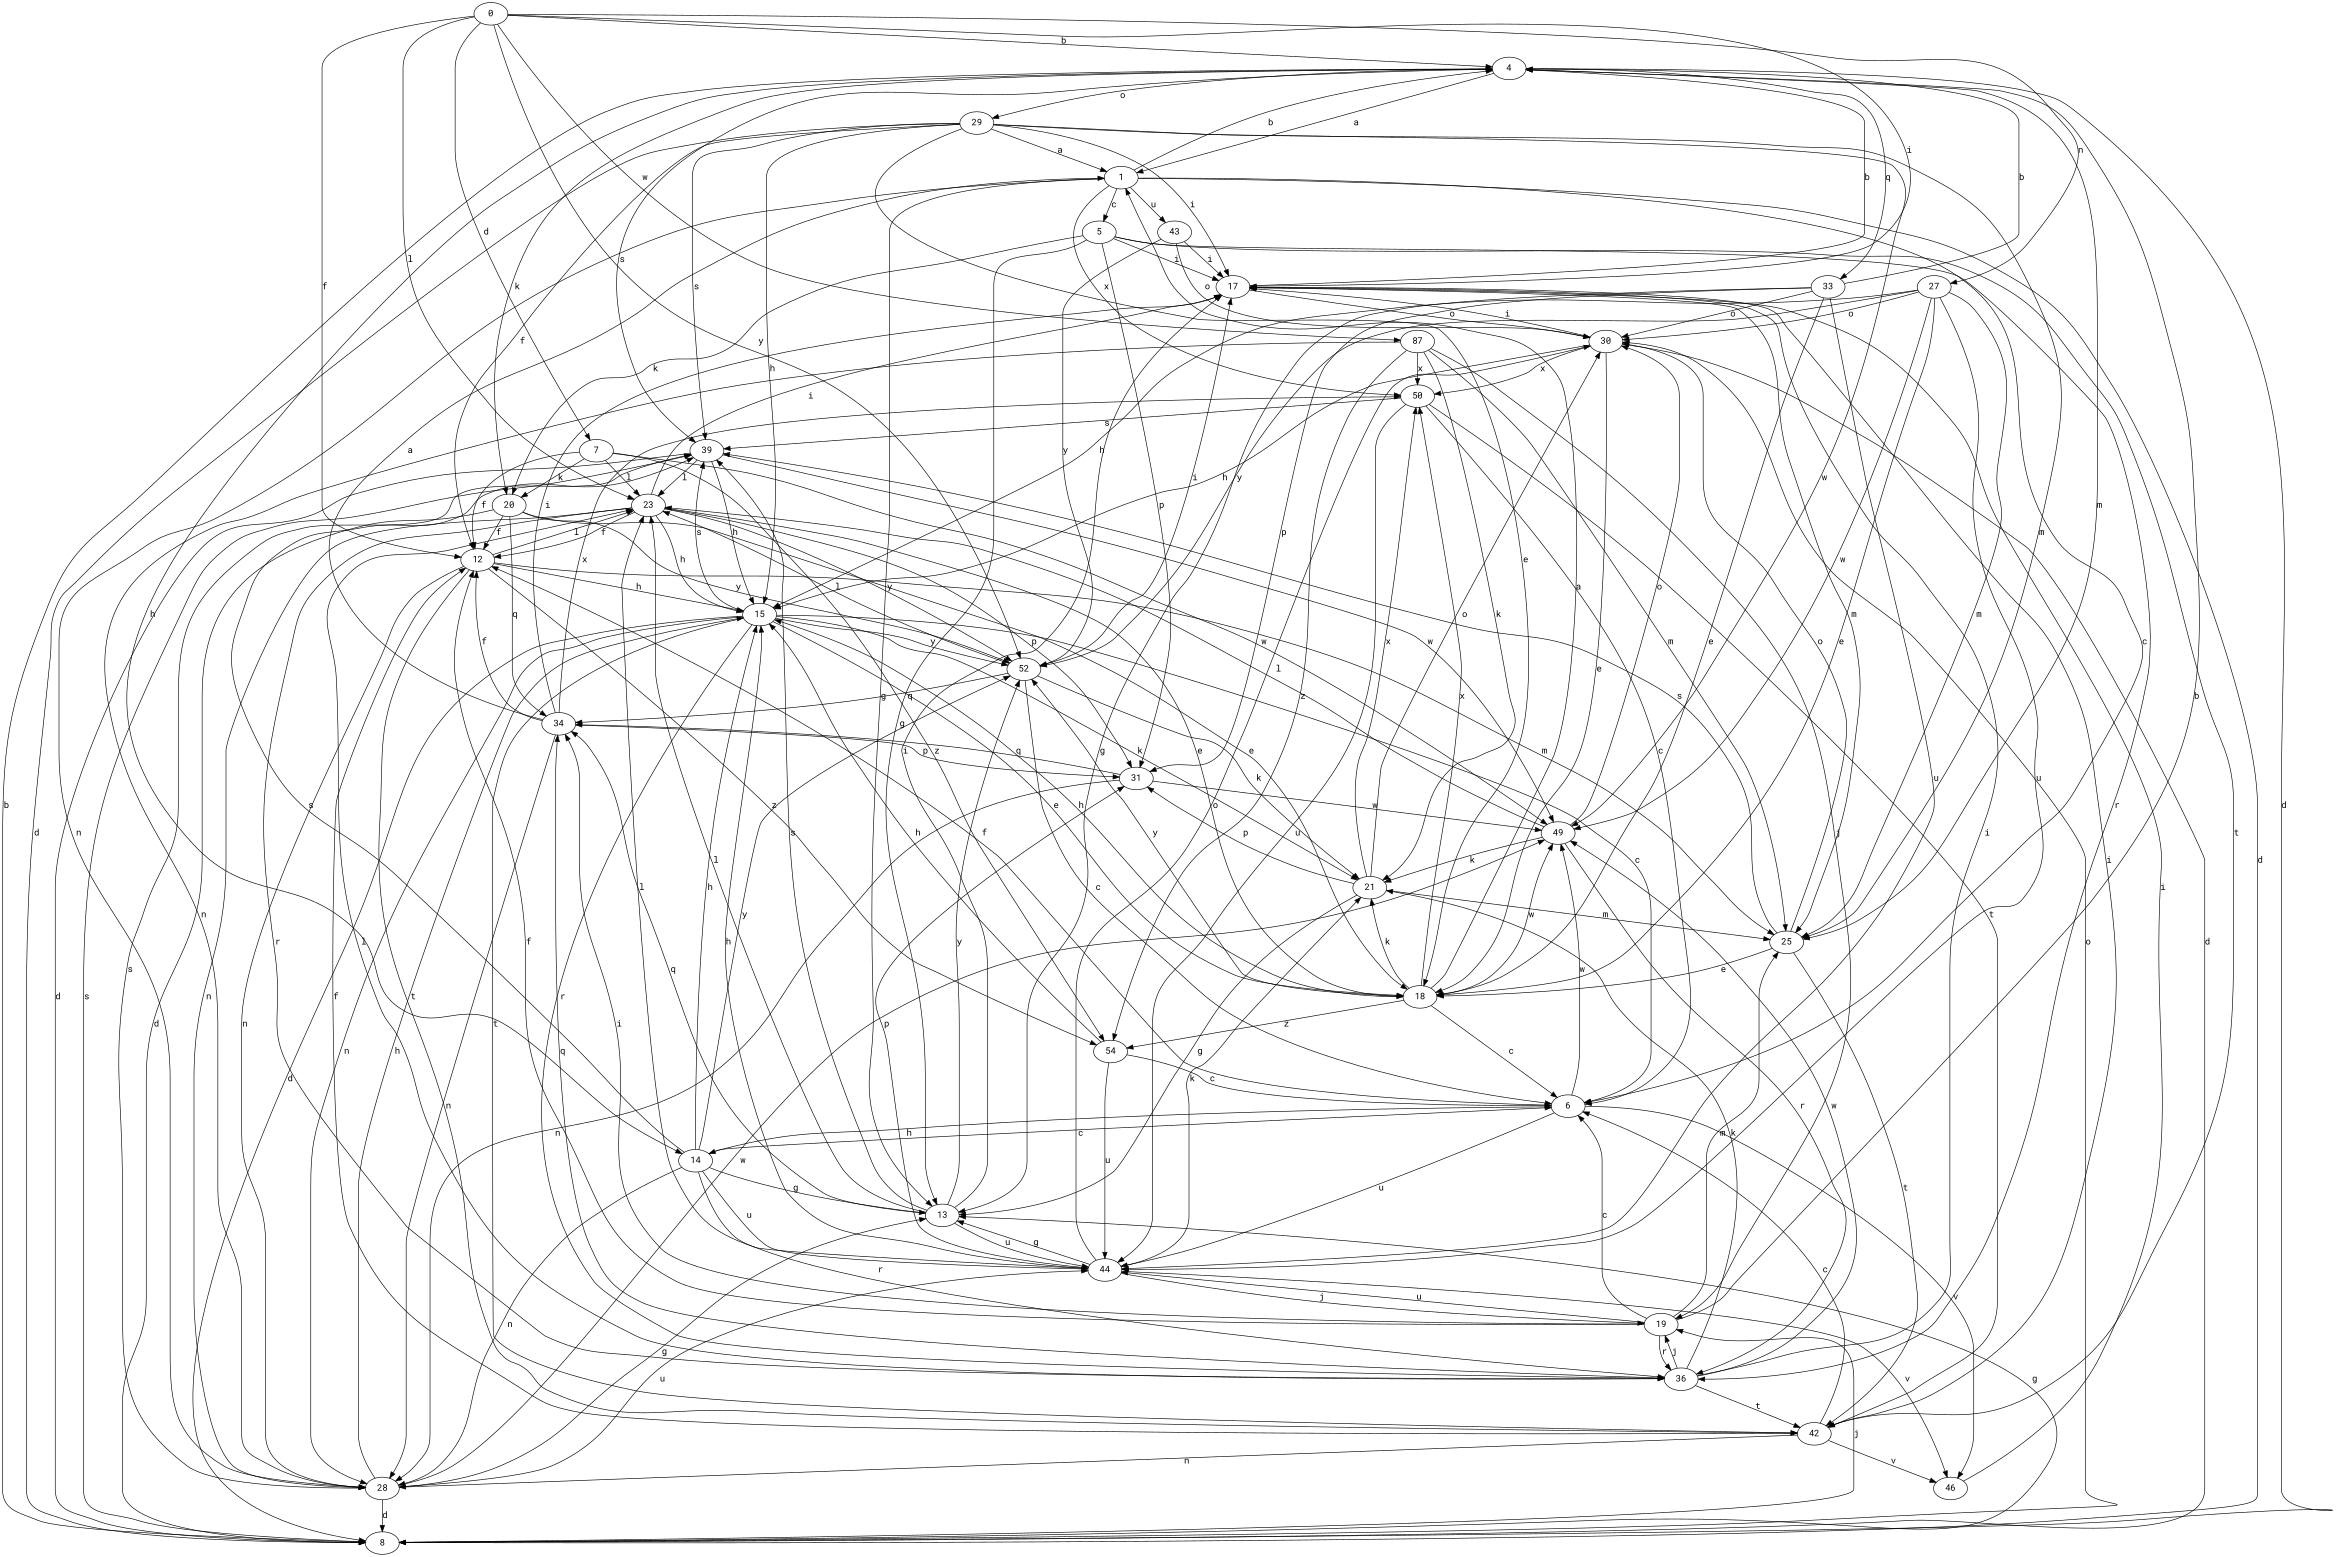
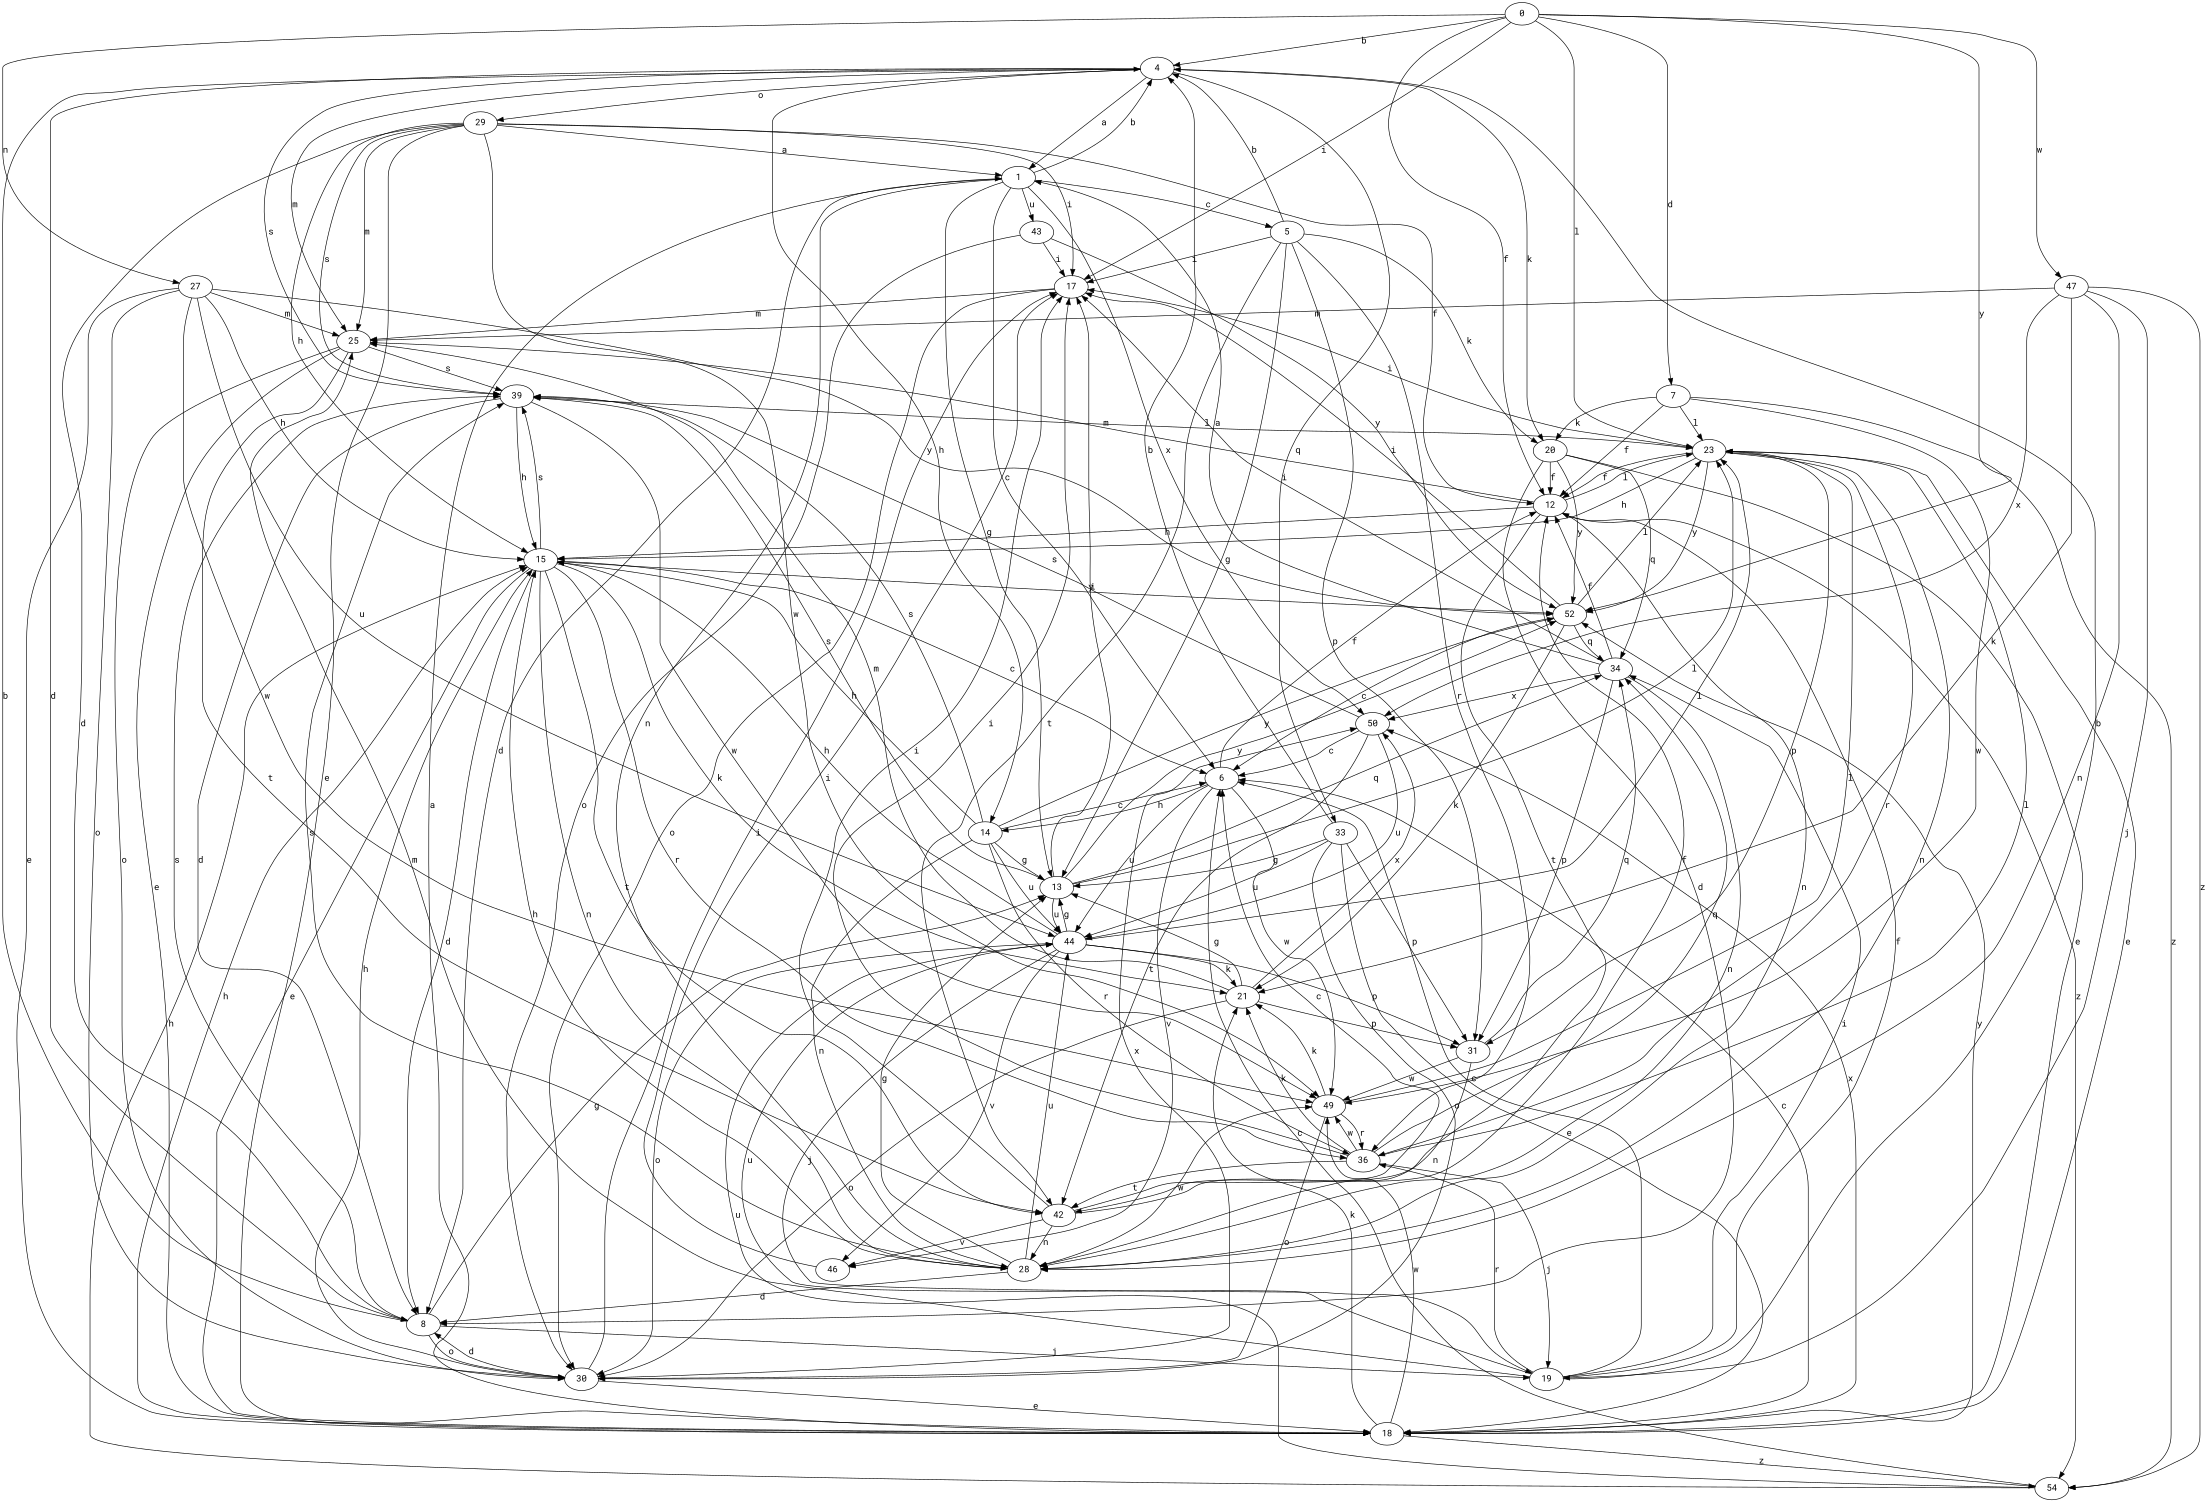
  strict digraph {
    fontname="Roboto Mono"
    node [fontname="Roboto Mono"]
    edge [fontname="Roboto Mono"]
    0
    4
    7
    12
    17
    23
    27
-   47 [label=87]
+   47
    52
    1
    8
    14
    20
    25
    29
    33
    39
    49
    54
    28
    42
    15
    30
    31
    36
    n26 [label=18]
    44
    50
    19
    21
    6
    34
    5
    13
    43
    46
    0 -> 4 [label=b]
    0 -> 7 [label=d]
    0 -> 12 [label=f]
    0 -> 17 [label=i]
    0 -> 23 [label=l]
    0 -> 27 [label=n]
    0 -> 47 [label=w]
    0 -> 52 [label=y]
    4 -> 1 [label=a]
    4 -> 8 [label=d]
    4 -> 14 [label=h]
    4 -> 20 [label=k]
    4 -> 25 [label=m]
    4 -> 29 [label=o]
    4 -> 33 [label=q]
    4 -> 39 [label=s]
    7 -> 12 [label=f]
    7 -> 23 [label=l]
    7 -> 20 [label=k]
    7 -> 49 [label=w]
    7 -> 54 [label=z]
    12 -> 23 [label=l]
    12 -> 25 [label=m]
    12 -> 54 [label=z]
    12 -> 28 [label=n]
    12 -> 42 [label=t]
    12 -> 15 [label=h]
-   17 -> 4 [label=b]
+   5 -> 4 [label=b]
    17 -> 25 [label=m]
    17 -> 30 [label=o]
    23 -> 12 [label=f]
    23 -> 17 [label=i]
    23 -> 52 [label=y]
    23 -> 28 [label=n]
    23 -> 15 [label=h]
    23 -> 31 [label=p]
    23 -> 36 [label=r]
    23 -> n26 [label=e]
    27 -> 52 [label=y]
    27 -> 25 [label=m]
    27 -> 49 [label=w]
    27 -> 15 [label=h]
    27 -> 30 [label=o]
    27 -> n26 [label=e]
    27 -> 44 [label=u]
    47 -> 25 [label=m]
    47 -> 54 [label=z]
    47 -> 28 [label=n]
    47 -> 50 [label=x]
    47 -> 19 [label=j]
    47 -> 21 [label=k]
    52 -> 17 [label=i]
    52 -> 23 [label=l]
    52 -> 21 [label=k]
    52 -> 6 [label=c]
    52 -> 34 [label=q]
    1 -> 4 [label=b]
    1 -> 8 [label=d]
    1 -> 28 [label=n]
    1 -> 50 [label=x]
    1 -> 6 [label=c]
    1 -> 5 [label=c]
    1 -> 13 [label=g]
    1 -> 43 [label=u]
    8 -> 4 [label=b]
    8 -> 39 [label=s]
    8 -> 30 [label=o]
    8 -> 19 [label=j]
    8 -> 13 [label=g]
    14 -> 52 [label=y]
    14 -> 39 [label=s]
    14 -> 28 [label=n]
    14 -> 15 [label=h]
    14 -> 36 [label=r]
    14 -> 44 [label=u]
    14 -> 6 [label=c]
    14 -> 13 [label=g]
    20 -> 12 [label=f]
    20 -> 52 [label=y]
    20 -> 8 [label=d]
    20 -> n26 [label=e]
    20 -> 34 [label=q]
    25 -> 39 [label=s]
    25 -> 42 [label=t]
    25 -> 30 [label=o]
    25 -> n26 [label=e]
    29 -> 12 [label=f]
    29 -> 17 [label=i]
    29 -> 1 [label=a]
    29 -> 8 [label=d]
    29 -> 25 [label=m]
    29 -> 39 [label=s]
    29 -> 49 [label=w]
    29 -> 15 [label=h]
    29 -> n26 [label=e]
    33 -> 4 [label=b]
    33 -> 30 [label=o]
    33 -> 31 [label=p]
    33 -> n26 [label=e]
    33 -> 44 [label=u]
    33 -> 13 [label=g]
    39 -> 23 [label=l]
    39 -> 8 [label=d]
    39 -> 49 [label=w]
    39 -> 15 [label=h]
    49 -> 23 [label=l]
    49 -> 30 [label=o]
    49 -> 36 [label=r]
    49 -> 21 [label=k]
    54 -> 15 [label=h]
    54 -> 44 [label=u]
    54 -> 6 [label=c]
    28 -> 8 [label=d]
    28 -> 39 [label=s]
    28 -> 49 [label=w]
    28 -> 15 [label=h]
    28 -> 44 [label=u]
    28 -> 13 [label=g]
    42 -> 12 [label=f]
    42 -> 17 [label=i]
    42 -> 28 [label=n]
    42 -> 6 [label=c]
    42 -> 46 [label=v]
    15 -> 52 [label=y]
    15 -> 8 [label=d]
    15 -> 39 [label=s]
    15 -> 28 [label=n]
    15 -> 42 [label=t]
    15 -> 36 [label=r]
    15 -> n26 [label=e]
    15 -> 21 [label=k]
    15 -> 6 [label=c]
    30 -> 17 [label=i]
    30 -> 8 [label=d]
    30 -> 15 [label=h]
    30 -> n26 [label=e]
    30 -> 50 [label=x]
    31 -> 49 [label=w]
    31 -> 28 [label=n]
    31 -> 34 [label=q]
    36 -> 17 [label=i]
    36 -> 23 [label=l]
    36 -> 49 [label=w]
    36 -> 42 [label=t]
    36 -> 19 [label=j]
    36 -> 21 [label=k]
    36 -> 34 [label=q]
    n26 -> 52 [label=y]
    n26 -> 1 [label=a]
    n26 -> 49 [label=w]
    n26 -> 54 [label=z]
    n26 -> 15 [label=h]
    n26 -> 50 [label=x]
    n26 -> 21 [label=k]
    n26 -> 6 [label=c]
    44 -> 23 [label=l]
    44 -> 15 [label=h]
    44 -> 30 [label=o]
    44 -> 31 [label=p]
    44 -> 19 [label=j]
    44 -> 21 [label=k]
    44 -> 13 [label=g]
    44 -> 46 [label=v]
    50 -> 39 [label=s]
    50 -> 42 [label=t]
    50 -> 44 [label=u]
    50 -> 6 [label=c]
    19 -> 4 [label=b]
    19 -> 12 [label=f]
    19 -> 25 [label=m]
    19 -> 36 [label=r]
    19 -> 44 [label=u]
    19 -> 6 [label=c]
    19 -> 34 [label=i]
    21 -> 25 [label=m]
    21 -> 30 [label=o]
    21 -> 31 [label=p]
    21 -> 50 [label=x]
    21 -> 13 [label=g]
    6 -> 12 [label=f]
    6 -> 14 [label=h]
    6 -> 49 [label=w]
    6 -> 44 [label=u]
    6 -> 46 [label=v]
    34 -> 12 [label=f]
    34 -> 17 [label=i]
    34 -> 1 [label=a]
    34 -> 28 [label=n]
    34 -> 31 [label=p]
    34 -> 50 [label=x]
    5 -> 17 [label=i]
    5 -> 20 [label=k]
    5 -> 42 [label=t]
    5 -> 31 [label=p]
    5 -> 36 [label=r]
    5 -> 13 [label=g]
    13 -> 17 [label=i]
    13 -> 23 [label=l]
    13 -> 52 [label=y]
    13 -> 39 [label=s]
    13 -> 44 [label=u]
    13 -> 34 [label=q]
    43 -> 17 [label=i]
    43 -> 52 [label=y]
    43 -> 30 [label=o]
    46 -> 17 [label=i]
  }
